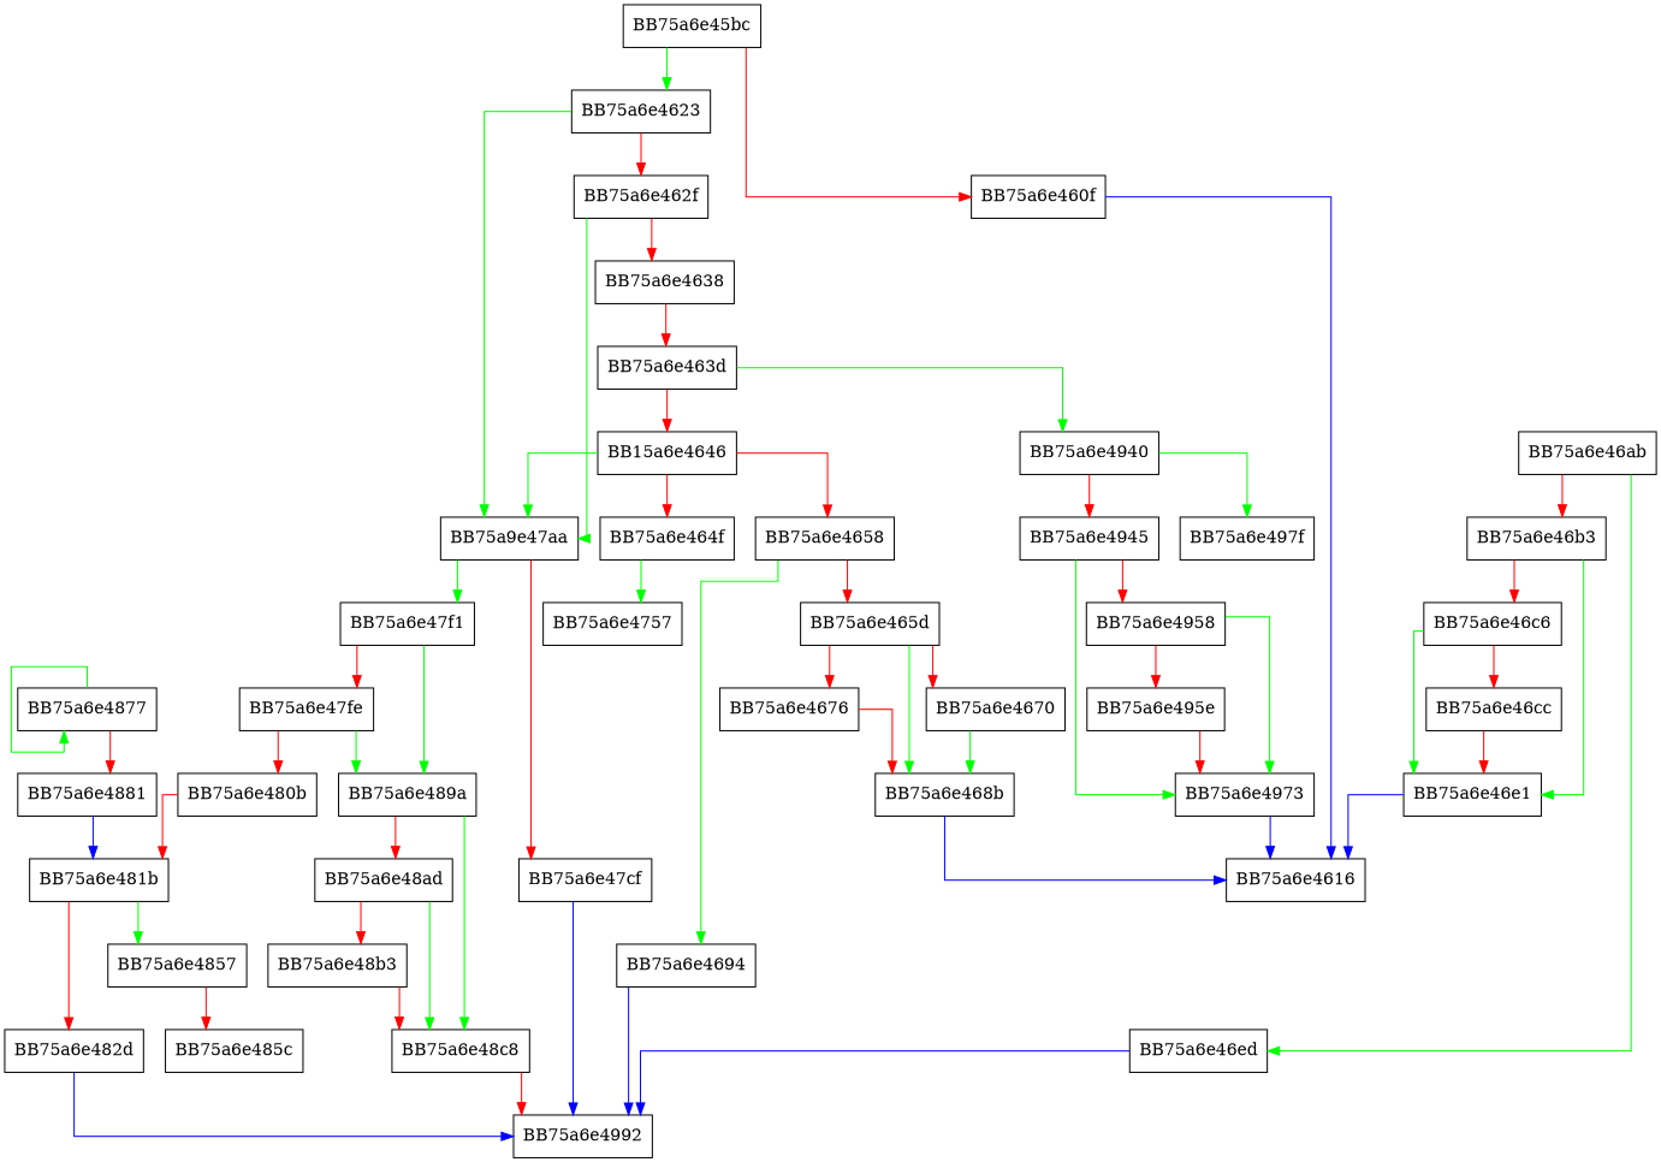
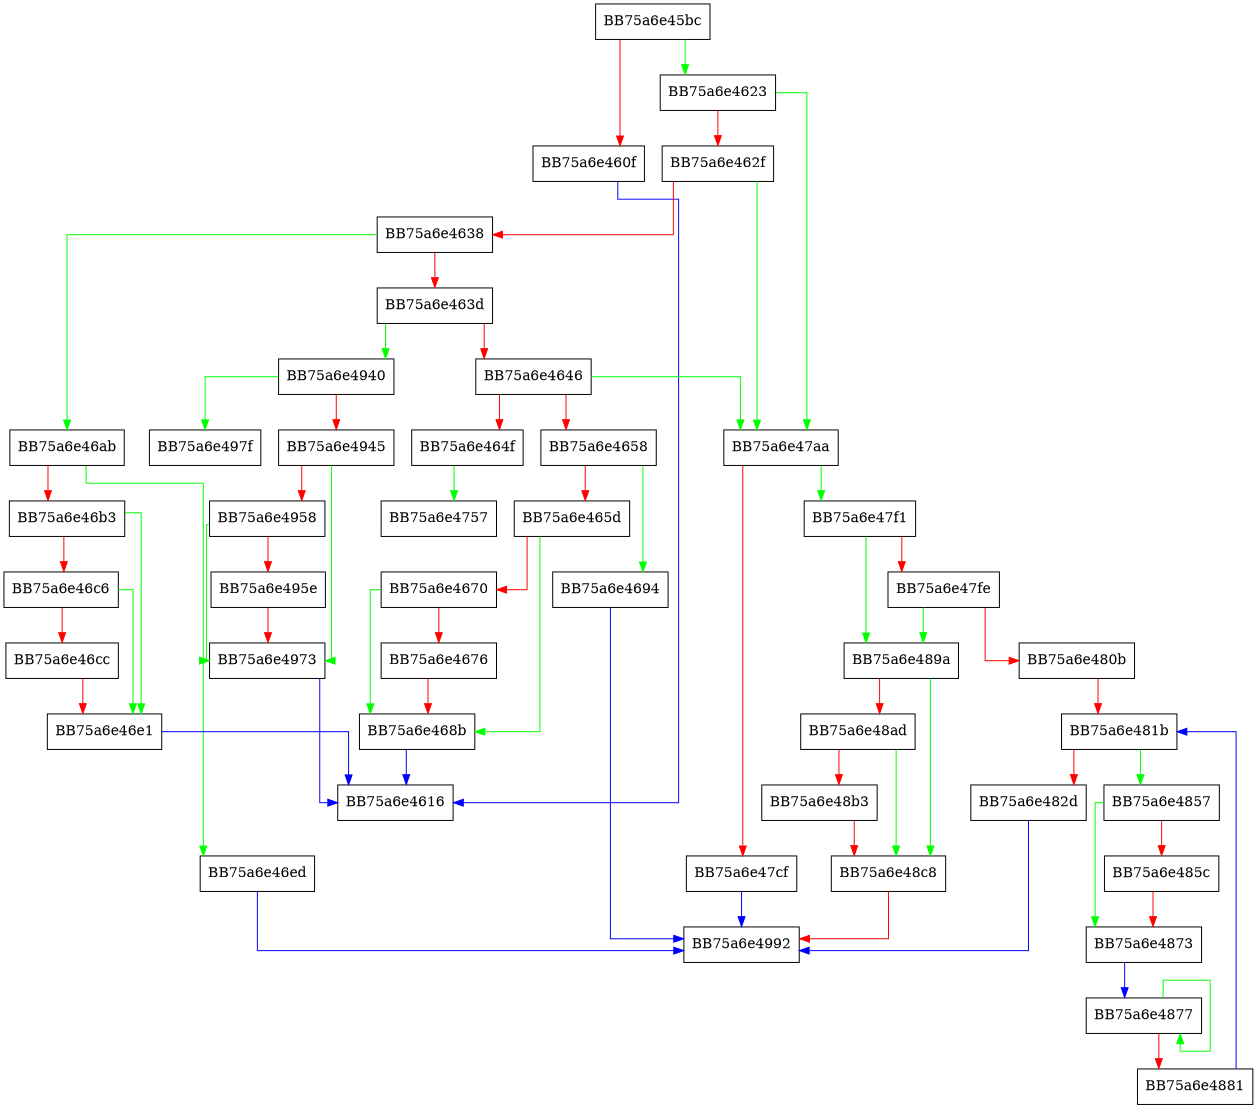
  digraph {
    fontname="DejaVu Serif"
    splines=ortho
    node [fontname="DejaVu Serif" shape=box]
    edge [color=red fontname="DejaVu Serif"]
    BB75a6e45bc
    BB75a6e4623
    BB75a6e460f
-   BB75a6e47aa [label=BB75a9e47aa]
+   BB75a6e47aa
    BB75a6e462f
    BB75a6e4616
    BB75a6e47f1
    BB75a6e47cf
    BB75a6e4638
    BB75a6e489a
    BB75a6e47fe
    BB75a6e4992
    BB75a6e46ab
    BB75a6e463d
    BB75a6e46ed
    BB75a6e46b3
    BB75a6e4940
-   BB75a6e4646 [label=BB15a6e4646]
+   BB75a6e4646
    BB75a6e46e1
    BB75a6e46c6
    BB75a6e497f
    BB75a6e4945
    BB75a6e464f
    BB75a6e4658
    BB75a6e4973
    BB75a6e4958
    BB75a6e4757
    BB75a6e4694
    BB75a6e465d
    BB75a6e468b
    BB75a6e4670
    BB75a6e4676
    BB75a6e46cc
    BB75a6e48c8
    BB75a6e48ad
    BB75a6e480b
    BB75a6e48b3
    BB75a6e481b
    BB75a6e4857
    BB75a6e482d
+   BB75a6e4873
    BB75a6e485c
    BB75a6e4877
    BB75a6e4881
    BB75a6e495e
    BB75a6e45bc -> BB75a6e4623 [color=green]
    BB75a6e45bc -> BB75a6e460f
    BB75a6e4623 -> BB75a6e47aa [color=green]
    BB75a6e4623 -> BB75a6e462f
    BB75a6e460f -> BB75a6e4616 [color=blue]
    BB75a6e47aa -> BB75a6e47f1 [color=green]
    BB75a6e47aa -> BB75a6e47cf
    BB75a6e462f -> BB75a6e47aa [color=green]
    BB75a6e462f -> BB75a6e4638
    BB75a6e47f1 -> BB75a6e489a [color=green]
    BB75a6e47f1 -> BB75a6e47fe
    BB75a6e47cf -> BB75a6e4992 [color=blue]
+   BB75a6e4638 -> BB75a6e46ab [color=green]
    BB75a6e4638 -> BB75a6e463d
    BB75a6e489a -> BB75a6e48c8 [color=green]
    BB75a6e489a -> BB75a6e48ad
    BB75a6e47fe -> BB75a6e489a [color=green]
    BB75a6e47fe -> BB75a6e480b
    BB75a6e46ab -> BB75a6e46ed [color=green]
    BB75a6e46ab -> BB75a6e46b3
    BB75a6e463d -> BB75a6e4940 [color=green]
    BB75a6e463d -> BB75a6e4646
    BB75a6e46ed -> BB75a6e4992 [color=blue]
    BB75a6e46b3 -> BB75a6e46e1 [color=green]
    BB75a6e46b3 -> BB75a6e46c6
    BB75a6e4940 -> BB75a6e497f [color=green]
    BB75a6e4940 -> BB75a6e4945
    BB75a6e4646 -> BB75a6e47aa [color=green]
    BB75a6e4646 -> BB75a6e464f
    BB75a6e4646 -> BB75a6e4658
    BB75a6e46e1 -> BB75a6e4616 [color=blue]
    BB75a6e46c6 -> BB75a6e46e1 [color=green]
    BB75a6e46c6 -> BB75a6e46cc
    BB75a6e4945 -> BB75a6e4973 [color=green]
    BB75a6e4945 -> BB75a6e4958
    BB75a6e464f -> BB75a6e4757 [color=green]
    BB75a6e4658 -> BB75a6e4694 [color=green]
    BB75a6e4658 -> BB75a6e465d
    BB75a6e4973 -> BB75a6e4616 [color=blue]
    BB75a6e4958 -> BB75a6e4973 [color=green]
    BB75a6e4958 -> BB75a6e495e
    BB75a6e4694 -> BB75a6e4992 [color=blue]
    BB75a6e465d -> BB75a6e468b [color=green]
    BB75a6e465d -> BB75a6e4670
    BB75a6e468b -> BB75a6e4616 [color=blue]
    BB75a6e4670 -> BB75a6e468b [color=green]
-   BB75a6e465d -> BB75a6e4676
+   BB75a6e4670 -> BB75a6e4676
    BB75a6e4676 -> BB75a6e468b
    BB75a6e46cc -> BB75a6e46e1
    BB75a6e48c8 -> BB75a6e4992
    BB75a6e48ad -> BB75a6e48c8 [color=green]
    BB75a6e48ad -> BB75a6e48b3
    BB75a6e480b -> BB75a6e481b
    BB75a6e48b3 -> BB75a6e48c8
    BB75a6e481b -> BB75a6e4857 [color=green]
    BB75a6e481b -> BB75a6e482d
+   BB75a6e4857 -> BB75a6e4873 [color=green]
    BB75a6e4857 -> BB75a6e485c
    BB75a6e482d -> BB75a6e4992 [color=blue]
+   BB75a6e4873 -> BB75a6e4877 [color=blue]
+   BB75a6e485c -> BB75a6e4873
    BB75a6e4877 -> BB75a6e4877 [color=green]
    BB75a6e4877 -> BB75a6e4881
    BB75a6e4881 -> BB75a6e481b [color=blue]
    BB75a6e495e -> BB75a6e4973
  }
